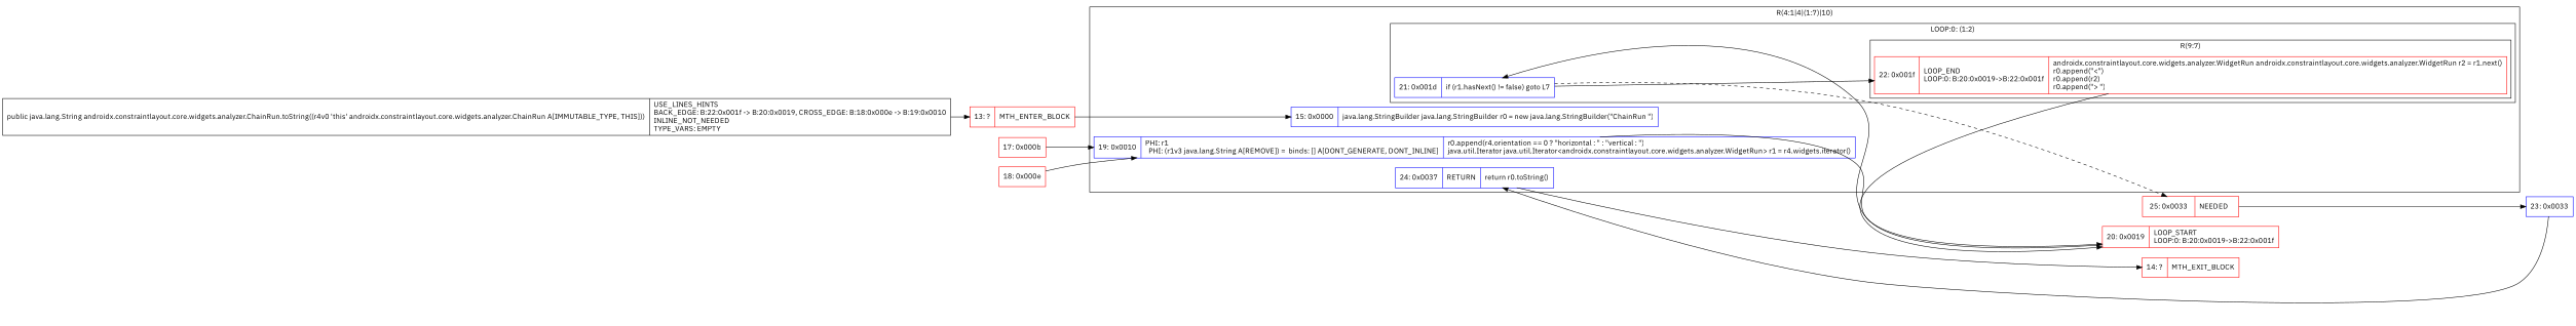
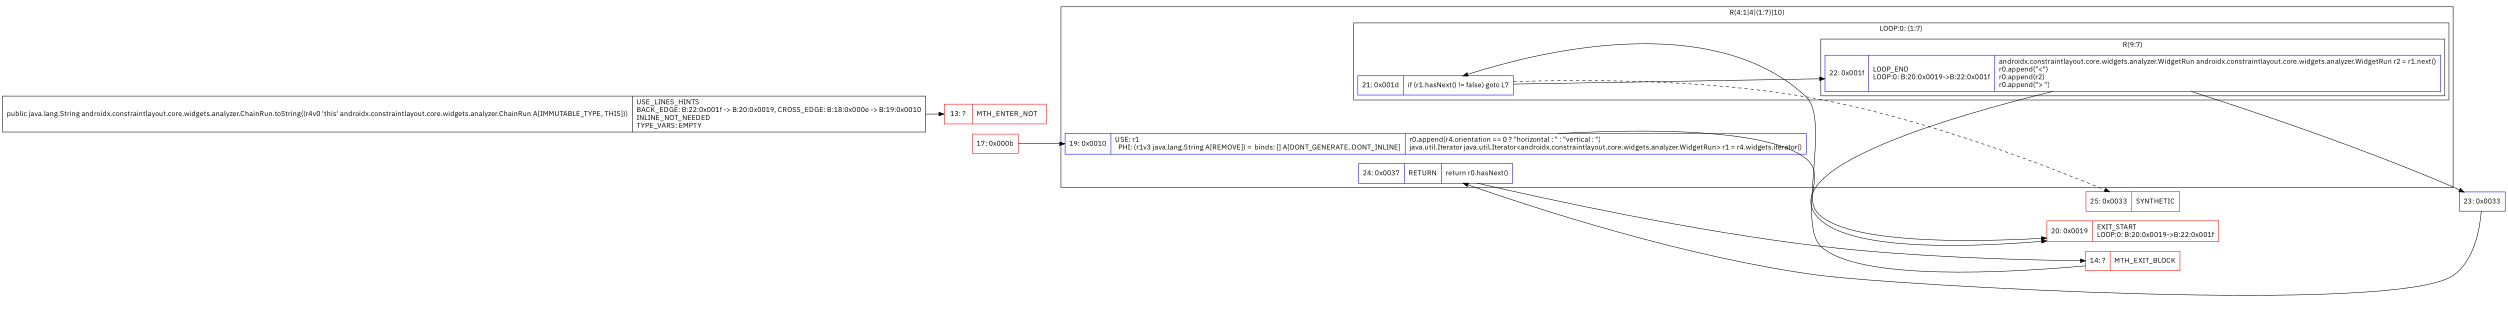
  digraph {
    fontname="IBM Plex Sans"
    rankdir=LR
    node [color=blue fontname="IBM Plex Sans" shape=record]
    edge [fontname="IBM Plex Sans"]
-   n1 [color=red label="{22\:\ 0x001f|LOOP_END\lLOOP:0: B:20:0x0019\-\>B:22:0x001f\l|androidx.constraintlayout.core.widgets.analyzer.WidgetRun androidx.constraintlayout.core.widgets.analyzer.WidgetRun r2 = r1.next()\lr0.append(\"\<\")\lr0.append(r2)\lr0.append(\"\> \")\l}"]
+   n1 [label="{22\:\ 0x001f|LOOP_END\lLOOP:0: B:20:0x0019\-\>B:22:0x001f\l|androidx.constraintlayout.core.widgets.analyzer.WidgetRun androidx.constraintlayout.core.widgets.analyzer.WidgetRun r2 = r1.next()\lr0.append(\"\<\")\lr0.append(r2)\lr0.append(\"\> \")\l}"]
    n2 [label="{21\:\ 0x001d|if (r1.hasNext() != false) goto L7\l}"]
-   n3 [label="{15\:\ 0x0000|java.lang.StringBuilder java.lang.StringBuilder r0 = new java.lang.StringBuilder(\"ChainRun \")\l}"]
-   n4 [label="{19\:\ 0x0010|PHI: r1 \l  PHI: (r1v3 java.lang.String A[REMOVE]) =  binds: [] A[DONT_GENERATE, DONT_INLINE]\l|r0.append(r4.orientation == 0 ? \"horizontal : \" : \"vertical : \")\ljava.util.Iterator java.util.Iterator\<androidx.constraintlayout.core.widgets.analyzer.WidgetRun\> r1 = r4.widgets.iterator()\l}"]
-   n5 [label="{24\:\ 0x0037|RETURN\l|return r0.toString()\l}"]
-   n6 [color=red label="{20\:\ 0x0019|LOOP_START\lLOOP:0: B:20:0x0019\-\>B:22:0x001f\l}"]
-   n7 [color=red label="{25\:\ 0x0033|NEEDED\l}"]
+   n4 [label="{19\:\ 0x0010|USE: r1 \l  PHI: (r1v3 java.lang.String A[REMOVE]) =  binds: [] A[DONT_GENERATE, DONT_INLINE]\l|r0.append(r4.orientation == 0 ? \"horizontal : \" : \"vertical : \")\ljava.util.Iterator java.util.Iterator\<androidx.constraintlayout.core.widgets.analyzer.WidgetRun\> r1 = r4.widgets.iterator()\l}"]
+   n5 [label="{24\:\ 0x0037|RETURN\l|return r0.hasNext()\l}"]
+   n6 [color=red label="{20\:\ 0x0019|EXIT_START\lLOOP:0: B:20:0x0019\-\>B:22:0x001f\l}"]
+   n7 [color=red label="{25\:\ 0x0033|SYNTHETIC\l}"]
    n8 [color=red label="{14\:\ ?|MTH_EXIT_BLOCK\l}"]
    n9 [label="{23\:\ 0x0033}"]
-   n10 [color=red label="{13\:\ ?|MTH_ENTER_BLOCK\l}"]
+   n10 [color=red label="{13\:\ ?|MTH_ENTER_NOT\l}"]
    n11 [color=red label="{17\:\ 0x000b}"]
-   n12 [color=red label="{18\:\ 0x000e}"]
    n13 [label="{public java.lang.String androidx.constraintlayout.core.widgets.analyzer.ChainRun.toString((r4v0 'this' androidx.constraintlayout.core.widgets.analyzer.ChainRun A[IMMUTABLE_TYPE, THIS]))  | USE_LINES_HINTS\lBACK_EDGE: B:22:0x001f \-\> B:20:0x0019, CROSS_EDGE: B:18:0x000e \-\> B:19:0x0010\lINLINE_NOT_NEEDED\lTYPE_VARS: EMPTY\l}" color=""]
    subgraph cluster_1 {
      label="R(4:1|4|(1:7)|10)"
-     n3
      n4
      n5
      subgraph cluster_2 {
-       label="LOOP:0: (1:2)"
+       label="LOOP:0: (1:7)"
        n2
        subgraph cluster_3 {
          label="R(9:7)"
          n1
        }
      }
    }
    n1 -> n6
    n2 -> n1
    n2 -> n7 [style=dashed]
    n4 -> n6
    n5 -> n8
-   n6 -> n2
-   n7 -> n9
+   n8 -> n2
+   n1 -> n9
    n9 -> n5
-   n10 -> n3
    n11 -> n4
-   n12 -> n4
    n13 -> n10
  }
